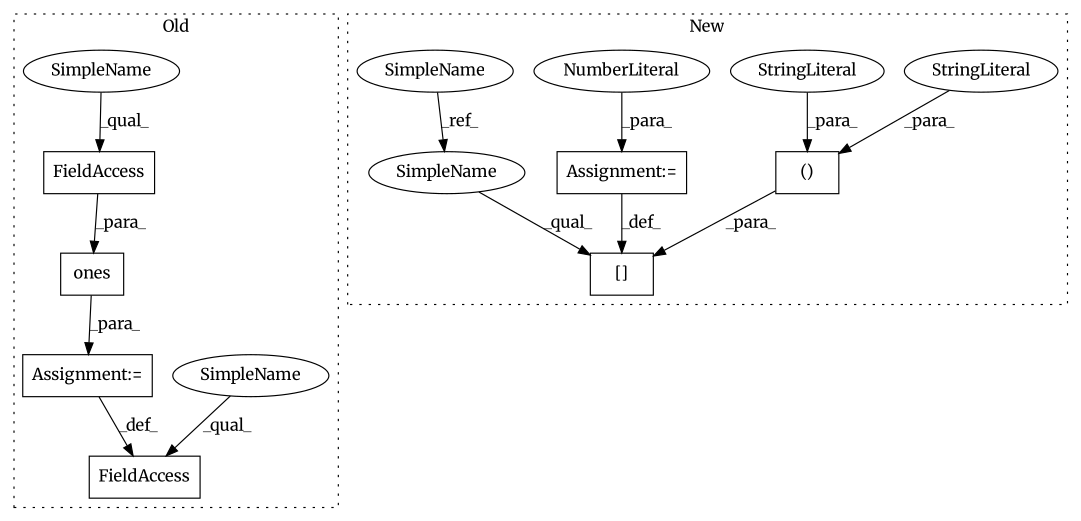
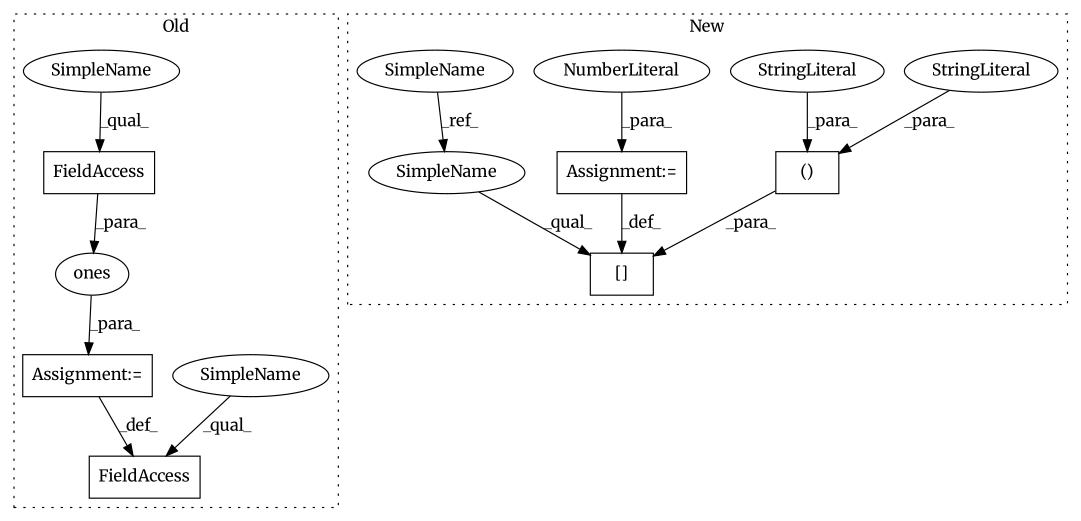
  digraph {
    fontname=Merriweather
    node [a=42 l=3 s=2221 shape=box fontname=Merriweather]
    edge [fontname=Merriweather]
-   n1 [a=32 l="5,1" label=ones s="2216,2226"]
+   n1 [a=32 l="5,1" label=ones s="2216,2226" shape=ellipse]
    n2 [a=7 l=1 label="Assignment:=" s=2209]
    n3 [a=22 l=5 label=FieldAccess]
    n4 [a=22 l=5 label=FieldAccess s=2204]
    n5 [label=SimpleName s=2204 shape=ellipse]
    n6 [label=SimpleName shape=ellipse]
    n7 [a=2 l="9,2" label="[]" s="2290,2344"]
    n8 [a=106 l=45 label="()" s=2299]
    n9 [a=45 l=16 label=StringLiteral s=2299 shape=ellipse]
    n10 [a=7 l=1 label="Assignment:=" s=2346]
    n11 [a=34 l=1 label=NumberLiteral s=2347 shape=ellipse]
    n12 [a=45 l=16 label=StringLiteral s=2328 shape=ellipse]
    n13 [label=SimpleName s=2240 shape=ellipse]
    n14 [label=SimpleName s=2290 shape=ellipse]
    subgraph cluster_1 {
      label=Old
      style=dotted
      n1
      n2
      n3
      n4
      n5
      n6
    }
    subgraph cluster_2 {
      label=New
      style=dotted
      n7
      n8
      n9
      n10
      n11
      n12
      n13
      n14
    }
    n1 -> n2 [label=_para_]
    n2 -> n4 [label=_def_]
    n3 -> n1 [label=_para_]
    n5 -> n4 [label=_qual_]
    n6 -> n3 [label=_qual_]
    n8 -> n7 [label=_para_]
    n9 -> n8 [label=_para_]
    n10 -> n7 [label=_def_]
    n11 -> n10 [label=_para_]
    n12 -> n8 [label=_para_]
    n13 -> n14 [label=_ref_]
    n14 -> n7 [label=_qual_]
  }
